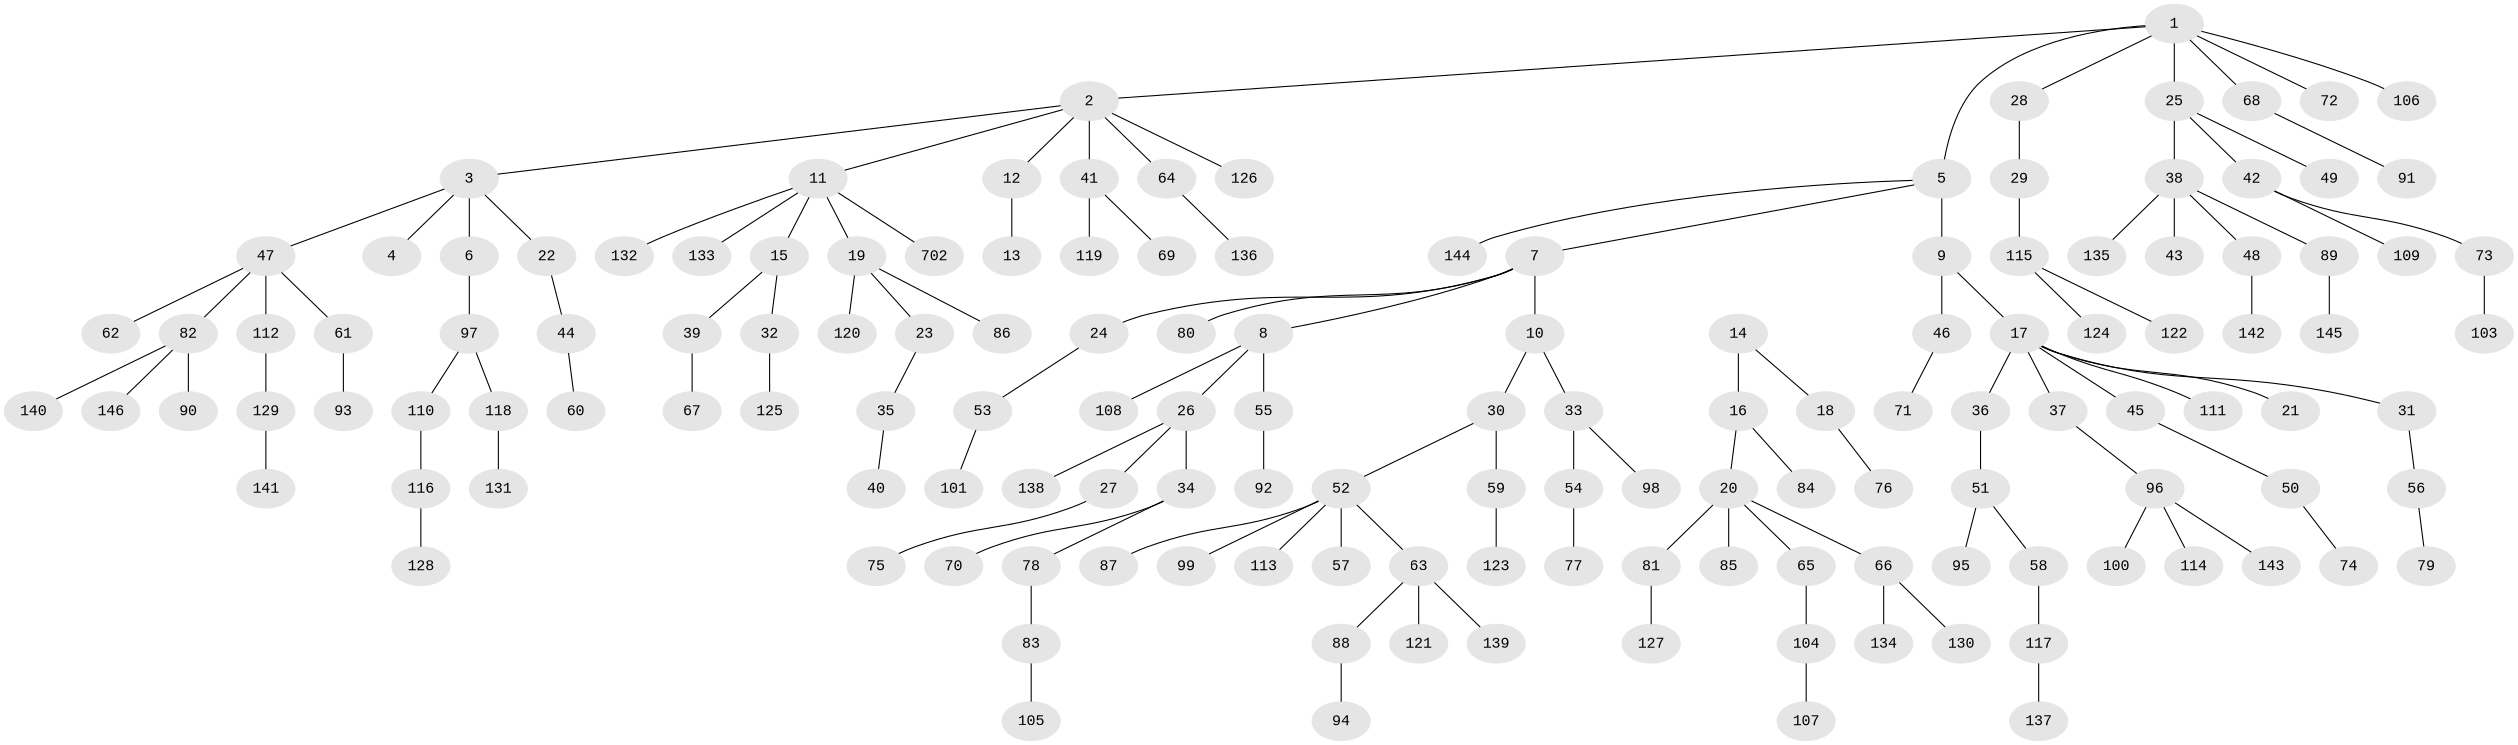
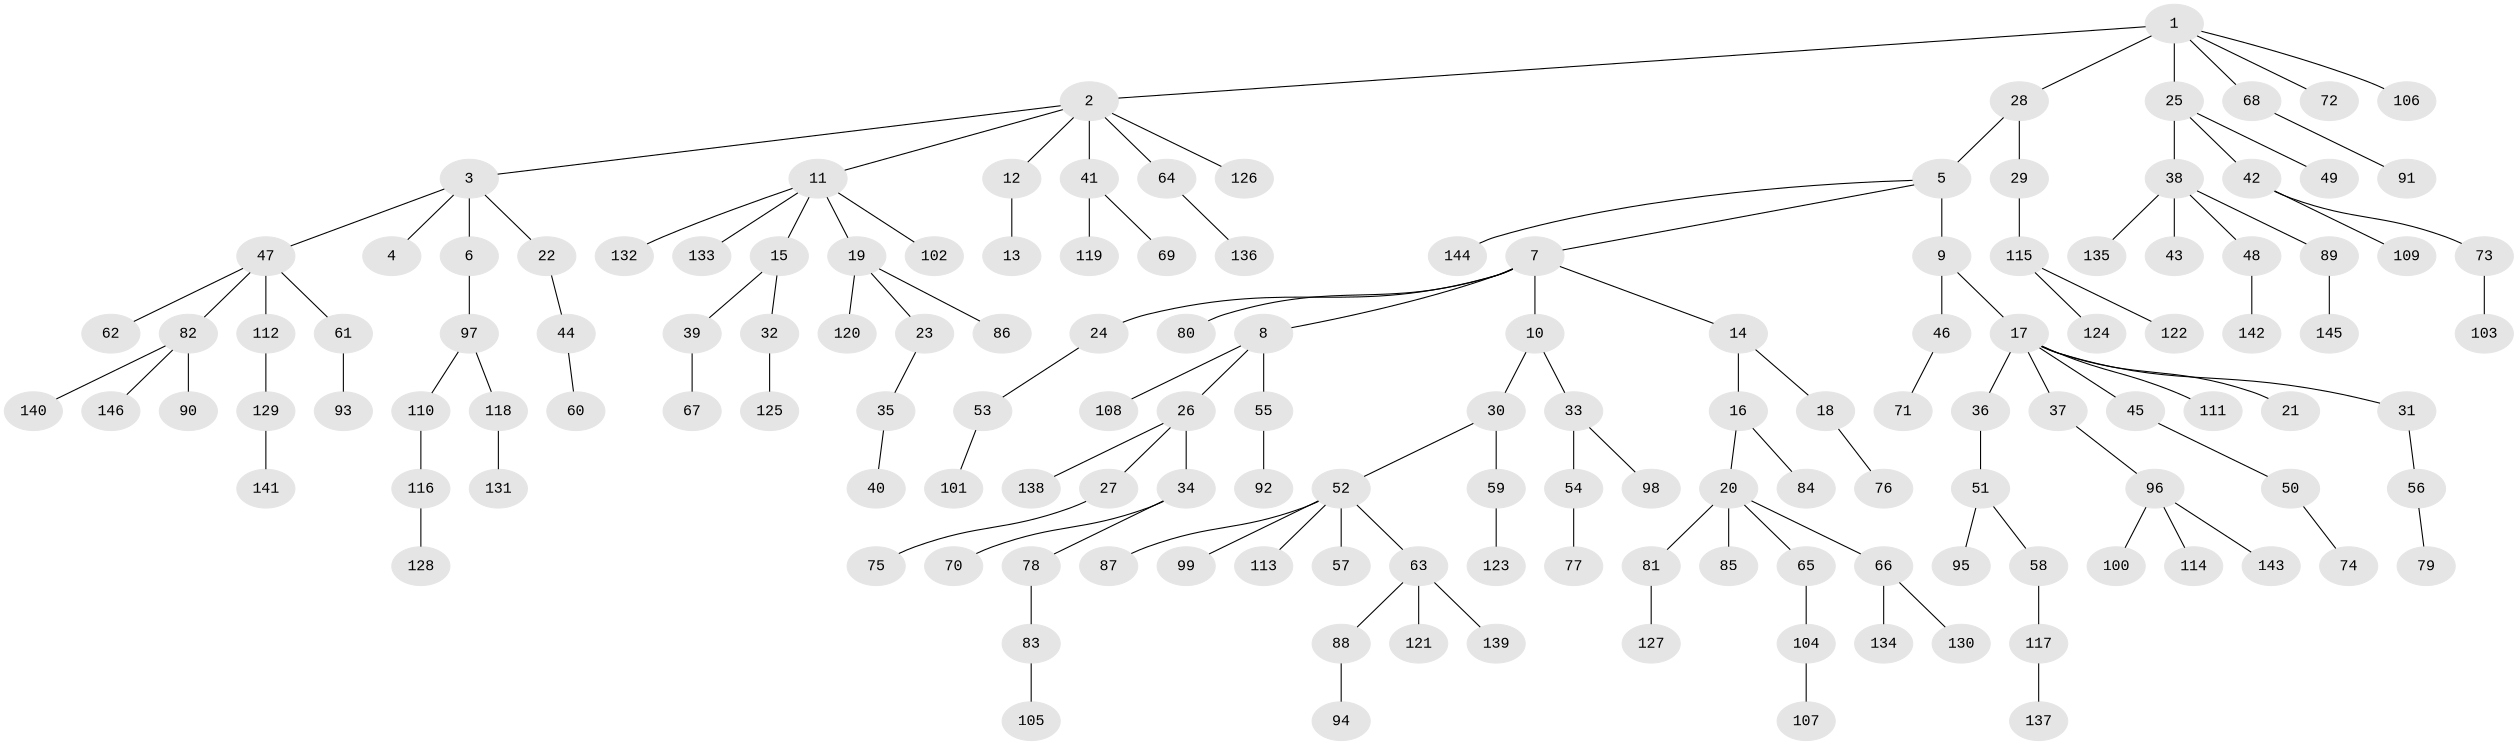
  graph {
    fontname="Liberation Mono"
    node [color=gray90 fontname="Liberation Mono" style=filled]
    edge [fontname="Liberation Mono"]
    1
    2
    5
    25
    28
    68
    72
    106
    3
    11
    12
    41
    64
    126
    7
    9
    144
    38
    42
    49
    29
    91
    4
    6
    22
    47
    15
    19
-   102 [label=702]
+   102
    132
    133
    13
    69
    119
    136
    97
    44
    61
    62
    82
    112
    8
    10
    14
    24
    80
    17
    46
    110
    118
    26
    55
    108
    30
    33
    16
    18
    53
    27
    34
    138
    92
    21
    31
    36
    37
    45
    111
    71
    52
    59
    54
    98
    32
    39
    23
    86
    120
    20
    84
    76
    125
    67
    65
    66
    81
    85
    56
    51
    96
    50
    35
    104
    130
    134
    127
    60
    40
    101
    43
    48
    89
    135
    73
    109
    75
    70
    78
    115
    122
    124
    57
    63
    87
    99
    113
    123
    79
    77
    83
    58
    95
    100
    114
    143
    142
    145
    103
    74
    93
    90
    140
    146
    129
    117
    88
    121
    139
    137
    94
    107
    105
    116
    131
    128
    141
    1 -- 2
-   1 -- 5
+   28 -- 5
    1 -- 25
    1 -- 28
    1 -- 68
    1 -- 72
    1 -- 106
    2 -- 3
    2 -- 11
    2 -- 12
    2 -- 41
    2 -- 64
    2 -- 126
    5 -- 7
    5 -- 9
    5 -- 144
    25 -- 38
    25 -- 42
    25 -- 49
    28 -- 29
    68 -- 91
    3 -- 4
    3 -- 6
    3 -- 22
    3 -- 47
    11 -- 15
    11 -- 19
    11 -- 102
    11 -- 132
    11 -- 133
    12 -- 13
    41 -- 69
    41 -- 119
    64 -- 136
    7 -- 8
    7 -- 10
+   7 -- 14
    7 -- 24
    7 -- 80
    9 -- 17
    9 -- 46
    38 -- 43
    38 -- 48
    38 -- 89
    38 -- 135
    42 -- 73
    42 -- 109
    29 -- 115
    6 -- 97
    22 -- 44
    47 -- 61
    47 -- 62
    47 -- 82
    47 -- 112
    15 -- 32
    15 -- 39
    19 -- 23
    19 -- 86
    19 -- 120
    97 -- 110
    97 -- 118
    44 -- 60
    61 -- 93
    82 -- 90
    82 -- 140
    82 -- 146
    112 -- 129
    8 -- 26
    8 -- 55
    8 -- 108
    10 -- 30
    10 -- 33
    14 -- 16
    14 -- 18
    24 -- 53
    17 -- 21
    17 -- 31
    17 -- 36
    17 -- 37
    17 -- 45
    17 -- 111
    46 -- 71
    110 -- 116
    118 -- 131
    26 -- 27
    26 -- 34
    26 -- 138
    55 -- 92
    30 -- 52
    30 -- 59
    33 -- 54
    33 -- 98
    16 -- 20
    16 -- 84
    18 -- 76
    53 -- 101
    27 -- 75
    34 -- 70
    34 -- 78
    31 -- 56
    36 -- 51
    37 -- 96
    45 -- 50
    52 -- 57
    52 -- 63
    52 -- 87
    52 -- 99
    52 -- 113
    59 -- 123
    54 -- 77
    32 -- 125
    39 -- 67
    23 -- 35
    20 -- 65
    20 -- 66
    20 -- 81
    20 -- 85
    65 -- 104
    66 -- 130
    66 -- 134
    81 -- 127
    56 -- 79
    51 -- 58
    51 -- 95
    96 -- 100
    96 -- 114
    96 -- 143
    50 -- 74
    35 -- 40
    104 -- 107
    48 -- 142
    89 -- 145
    73 -- 103
    78 -- 83
    115 -- 122
    115 -- 124
    63 -- 88
    63 -- 121
    63 -- 139
    83 -- 105
    58 -- 117
    129 -- 141
    117 -- 137
    88 -- 94
    116 -- 128
  }
